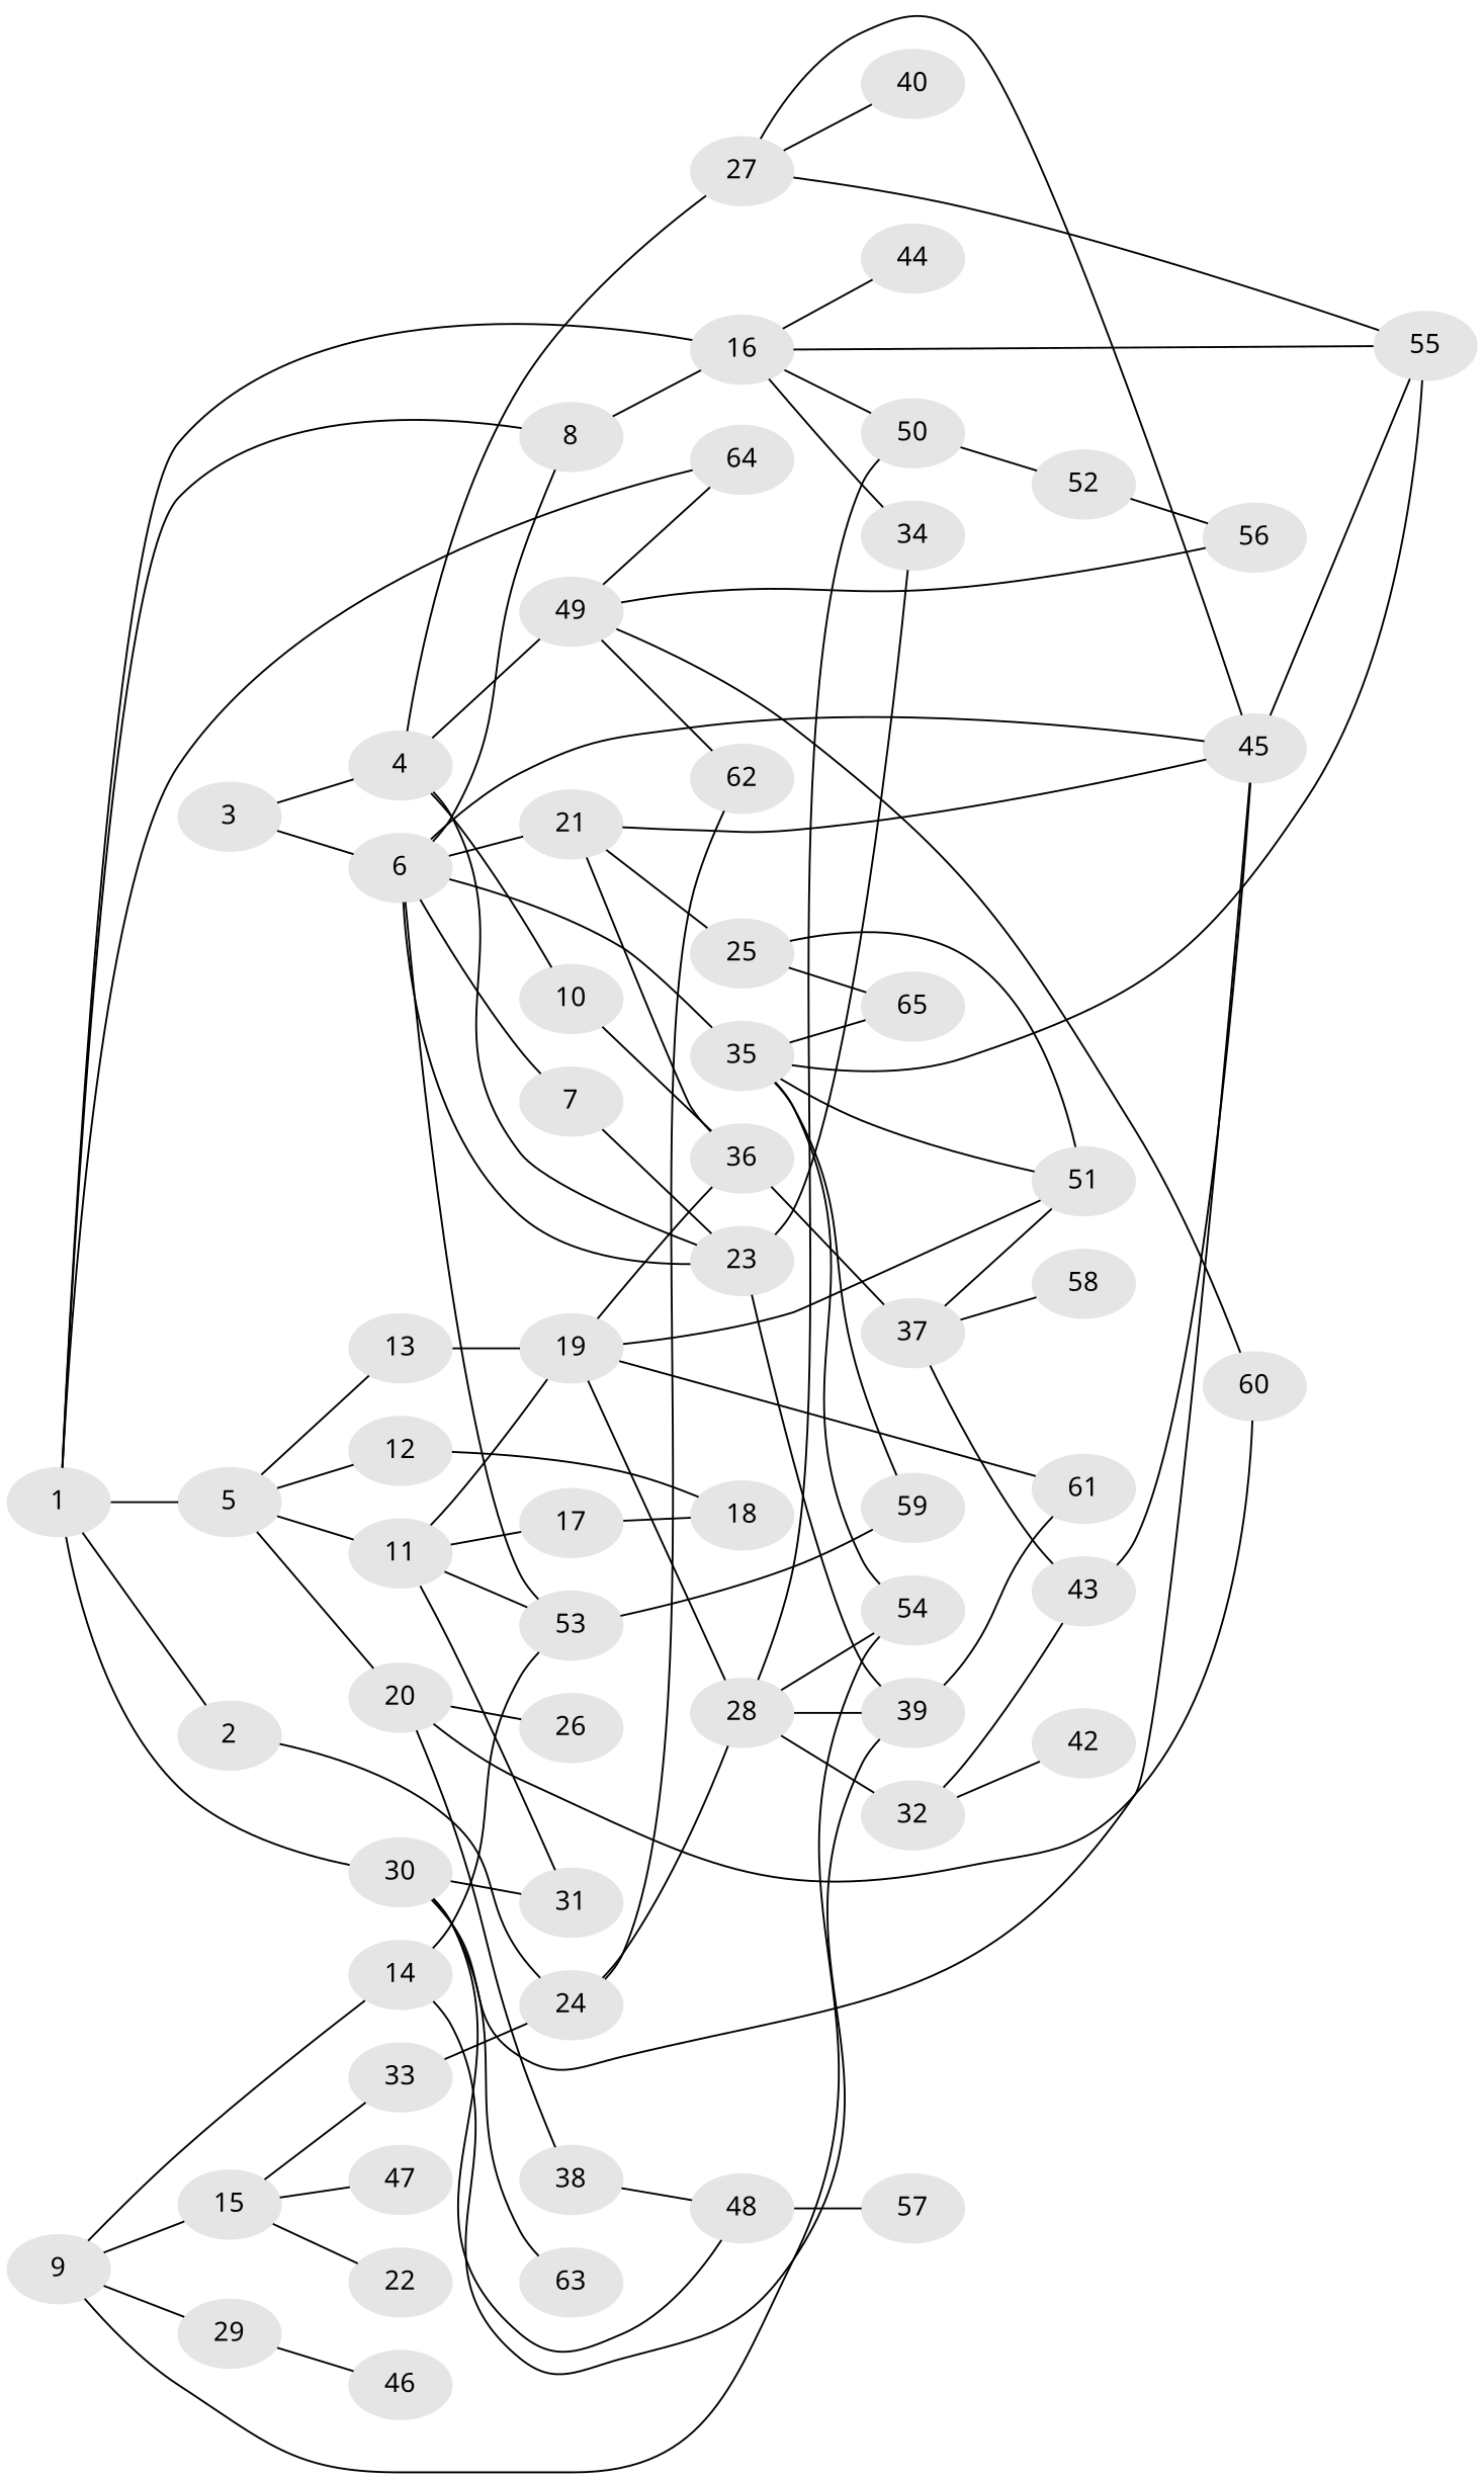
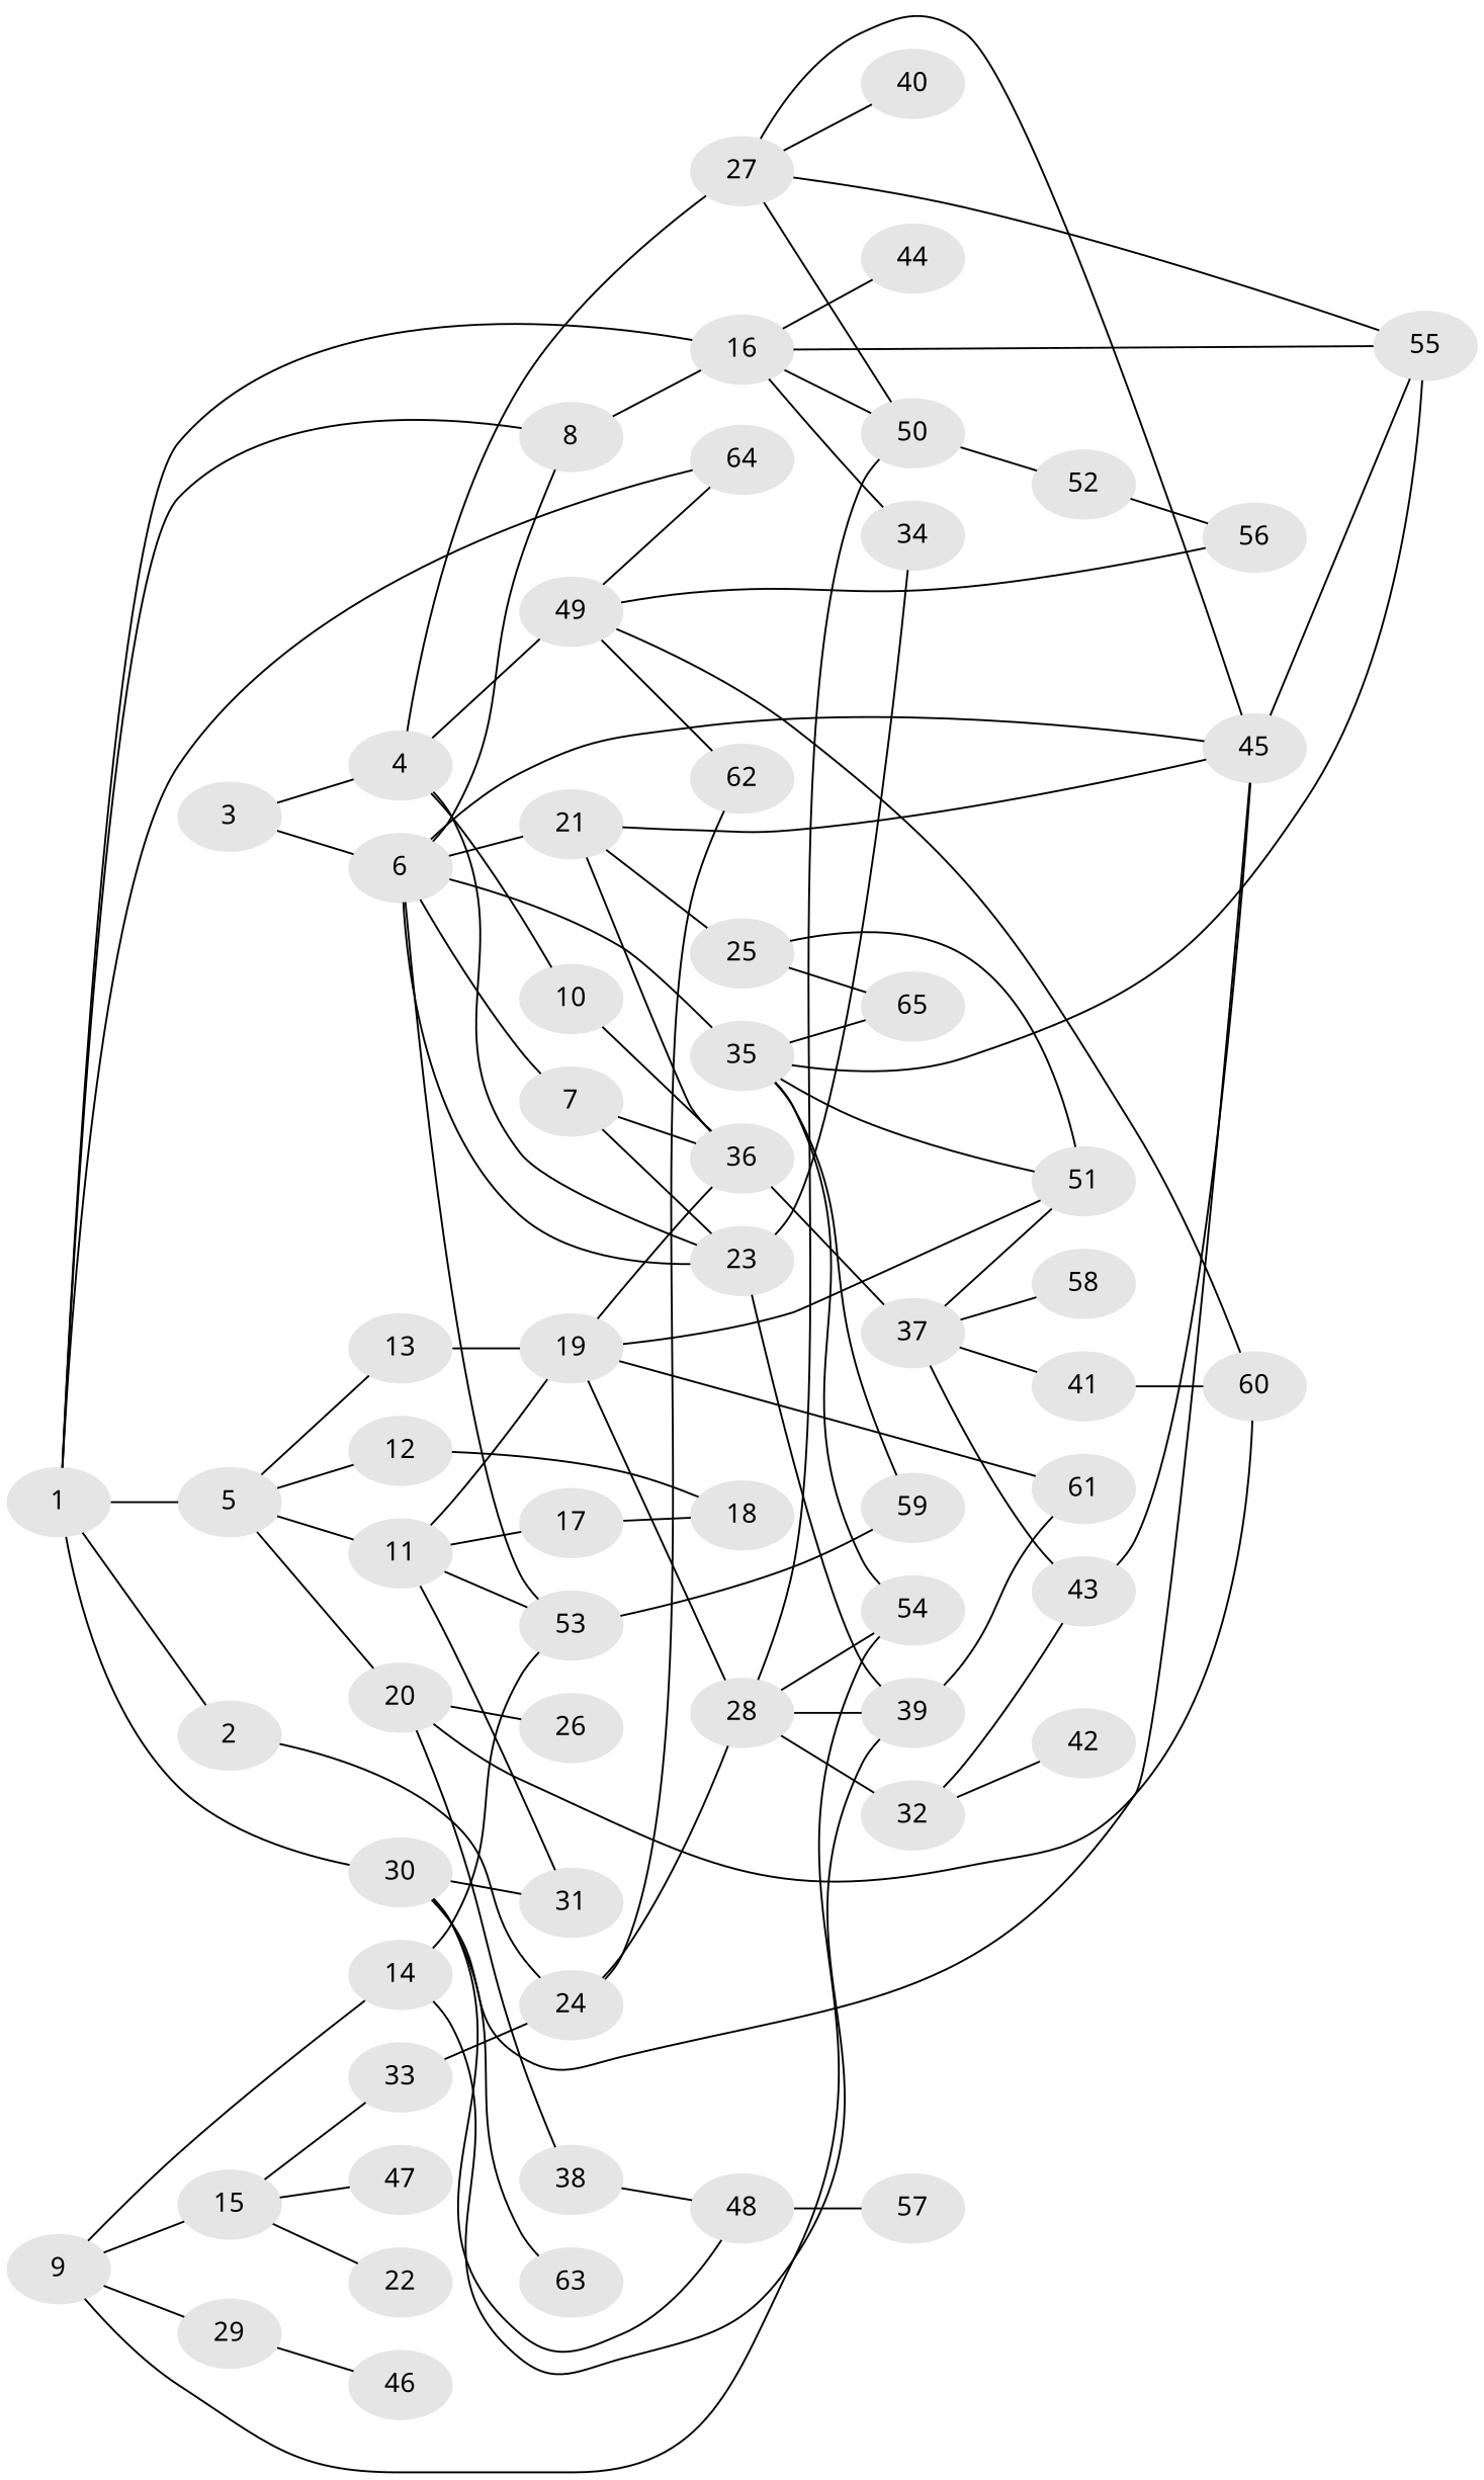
  graph {
    fontname="Noto Sans"
    rankdir=LR
    node [color=gray90 fontname="Noto Sans" style=filled]
    edge [fontname="Noto Sans" weight=1.0]
    1
    2
    5
    8
    16
    30
    64
    24
    3
    4
    6
    11
    12
    13
    20
    34
    44
    50
    55
    23
    39
    45
    31
    48
    63
    9
    14
    15
    29
    54
    28
    62
    10
    27
    49
    7
    21
    35
    53
    36
    40
    60
    56
    17
    19
    18
    26
    38
    25
    51
    59
    65
    37
    22
    33
    47
    46
    61
    52
    32
    42
    43
    57
+   41
    58
    1 -- 2
    1 -- 5
    1 -- 8
    1 -- 16
    1 -- 30 [weight=2.0]
    1 -- 64
    2 -- 24
    5 -- 11
    5 -- 12
    5 -- 13
    5 -- 20
    8 -- 16
    16 -- 34
    16 -- 44
    16 -- 50
    16 -- 55 [weight=2.0]
    30 -- 45
    30 -- 31
    30 -- 48
    30 -- 63
    24 -- 28
    24 -- 62
    3 -- 4
    3 -- 6
    4 -- 23
    4 -- 10
    4 -- 27
    4 -- 49
    6 -- 8
    6 -- 23
    6 -- 45
    6 -- 7
    6 -- 21 [weight=3.0]
    6 -- 35
    6 -- 53 [weight=2.0]
    11 -- 31
    11 -- 53
    11 -- 17
    11 -- 19
    12 -- 18
    13 -- 19
    20 -- 60
    20 -- 26
    20 -- 38
    50 -- 52
    23 -- 34
    23 -- 39
    39 -- 61
    45 -- 55
    48 -- 57
    9 -- 14
    9 -- 15
    9 -- 29
    9 -- 54
    14 -- 39
    14 -- 53
    15 -- 22
    15 -- 33
    15 -- 47
    29 -- 46
    28 -- 50
    28 -- 39 [weight=2.0]
    28 -- 54
    28 -- 32
    10 -- 36
+   27 -- 50
    27 -- 55
    27 -- 45
    27 -- 40
    49 -- 64
    49 -- 62
    49 -- 60
    49 -- 56
    7 -- 23
+   7 -- 36
    21 -- 45
    21 -- 36 [weight=2.0]
    21 -- 25 [weight=2.0]
    35 -- 55
    35 -- 54
    35 -- 51
    35 -- 59
    35 -- 65
    53 -- 59
    36 -- 37
    17 -- 18
    19 -- 28
    19 -- 36
    19 -- 51
    19 -- 61
    38 -- 48
    25 -- 51 [weight=2.0]
    25 -- 65
    37 -- 51
    37 -- 43
+   37 -- 41
    37 -- 58
    33 -- 24
    52 -- 56
    32 -- 42
    32 -- 43
    43 -- 45
+   41 -- 60
  }
